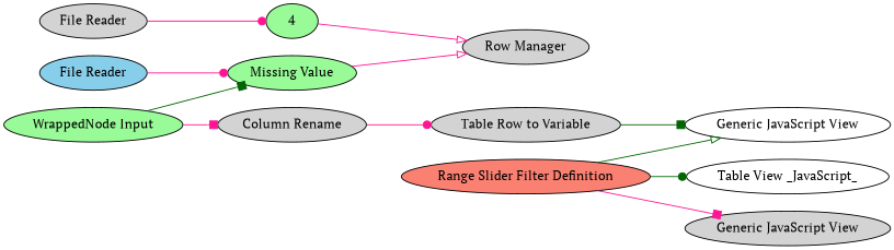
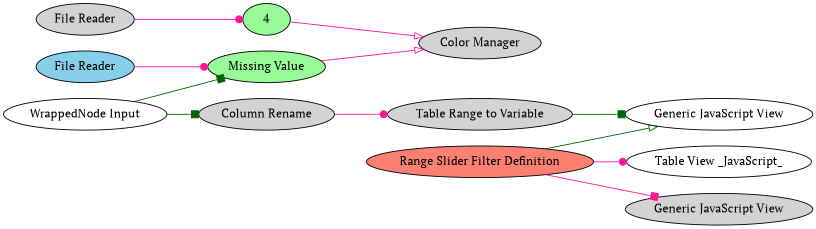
  digraph {
    fontname="PT Serif"
    rankdir=LR
    node [fillcolor=lightgrey fontname="PT Serif" style=filled]
    edge [arrowhead=box color=deeppink fontname="PT Serif"]
-   n1 [label="Row Manager"]
+   n1 [label="Color Manager"]
    4 [fillcolor=palegreen]
    n3 [label="Generic JavaScript View"]
    n4 [fillcolor=white label="Table View _JavaScript_"]
    n5 [fillcolor=salmon label="Range Slider Filter Definition"]
    n6 [fillcolor=white label="Generic JavaScript View"]
-   n7 [fillcolor=palegreen label="WrappedNode Input"]
+   n7 [fillcolor=white label="WrappedNode Input"]
    n8 [label="Column Rename"]
    n9 [fillcolor=palegreen label="Missing Value"]
-   n10 [label="Table Row to Variable"]
+   n10 [label="Table Range to Variable"]
    n11 [label="File Reader"]
    n12 [fillcolor=skyblue label="File Reader"]
    4 -> n1 [arrowhead=onormal]
    n5 -> n3
-   n5 -> n4 [arrowhead=dot color=darkgreen]
+   n5 -> n4 [arrowhead=dot]
    n5 -> n6 [arrowhead=onormal color=darkgreen]
-   n7 -> n8
+   n7 -> n8 [color=darkgreen]
    n7 -> n9 [color=darkgreen]
    n8 -> n10 [arrowhead=dot]
    n9 -> n1 [arrowhead=onormal]
    n10 -> n6 [color=darkgreen]
    n11 -> 4 [arrowhead=dot]
    n12 -> n9 [arrowhead=dot]
  }
